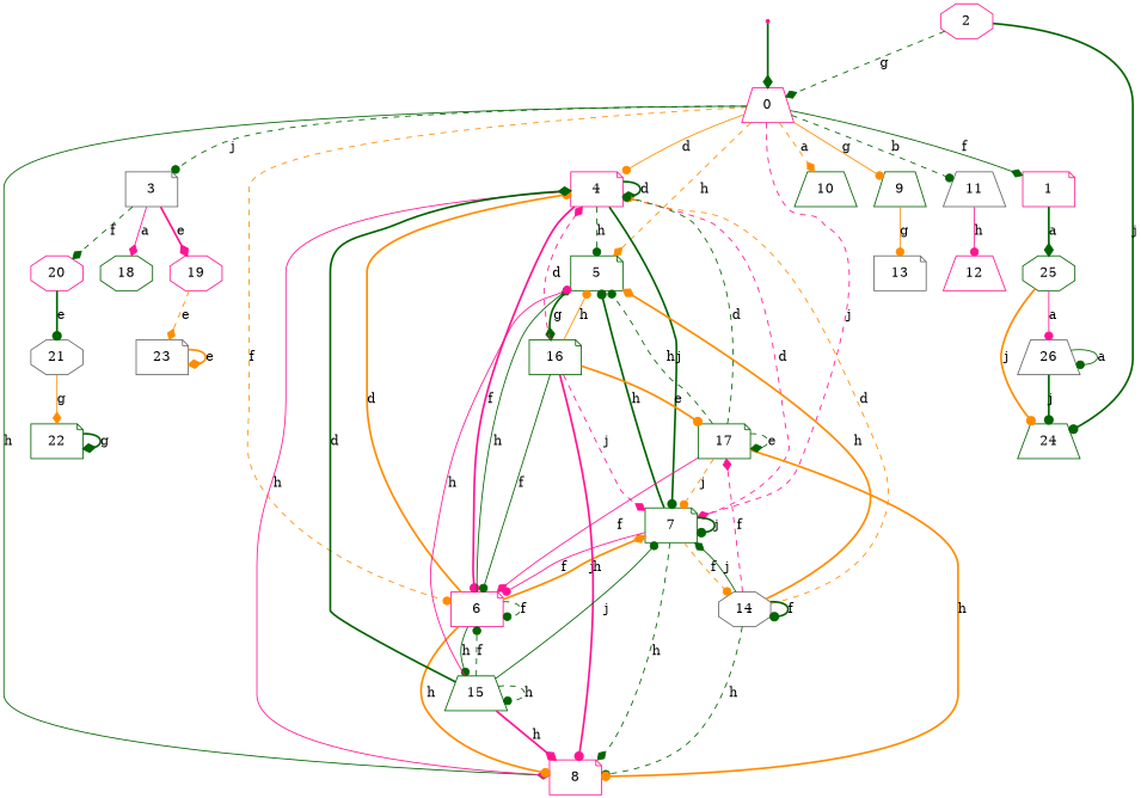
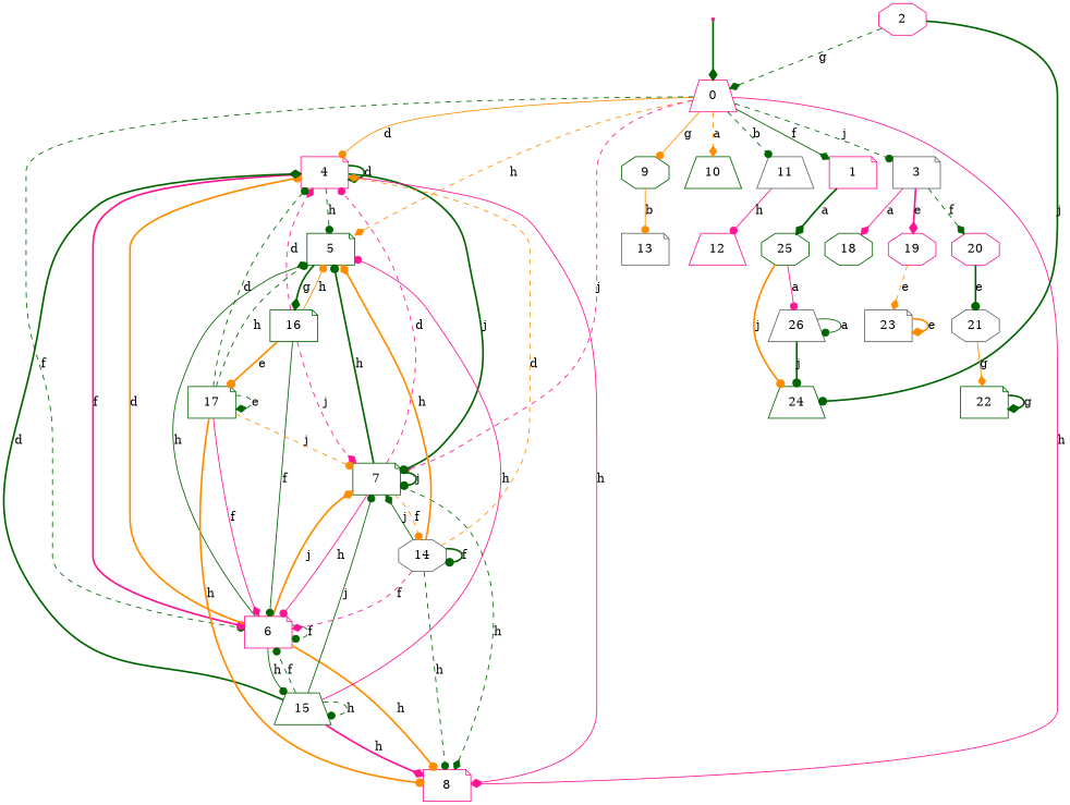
  digraph {
    rankdir=TB
    node [color=darkgreen shape=note]
    edge [arrowhead=dot color=darkgreen style=bold]
    dummy0 [color=deeppink shape=point]
    0 [color=deeppink shape=trapezium]
    1 [color=deeppink]
    3 [color=gray40]
    4 [color=deeppink]
    5
    6 [color=deeppink]
    7
    8 [color=deeppink]
-   9 [shape=trapezium]
+   9 [shape=octagon]
    10 [shape=trapezium]
    11 [color=gray40 shape=trapezium]
    25 [shape=octagon]
    2 [color=deeppink shape=octagon]
    24 [shape=trapezium]
    18 [shape=octagon]
    19 [color=deeppink shape=octagon]
    20 [color=deeppink shape=octagon]
    16
    15 [shape=trapezium]
    14 [color=gray40 shape=octagon]
    13 [color=gray40]
    12 [color=deeppink shape=trapezium]
    26 [color=gray40 shape=trapezium]
    23 [color=gray40]
    21 [color=gray40 shape=octagon]
    17
    22
    dummy0 -> 0 [arrowhead=diamond]
    0 -> 1 [arrowhead=diamond label=f style=solid]
    0 -> 3 [label=j style=dashed]
    0 -> 4 [color=darkorange label=d style=solid]
    0 -> 5 [arrowhead=diamond color=darkorange label=h style=dashed]
-   0 -> 6 [color=darkorange label=f style=dashed]
+   0 -> 6 [label=f style=dashed]
    0 -> 7 [arrowhead=diamond color=deeppink label=j style=dashed]
-   0 -> 8 [arrowhead=diamond label=h style=solid]
+   0 -> 8 [arrowhead=diamond color=deeppink label=h style=solid]
    0 -> 9 [color=darkorange label=g style=solid]
    0 -> 10 [arrowhead=diamond color=darkorange label=a style=dashed]
    0 -> 11 [label=b style=dashed]
    1 -> 25 [arrowhead=diamond label=a]
    3 -> 18 [arrowhead=diamond color=deeppink label=a style=solid]
    3 -> 19 [arrowhead=diamond color=deeppink label=e]
    3 -> 20 [arrowhead=diamond label=f style=dashed]
    4 -> 4 [arrowhead=diamond label=d]
    4 -> 5 [label=h style=dashed]
    4 -> 6 [color=deeppink label=f]
    4 -> 7 [label=j]
    4 -> 8 [arrowhead=diamond color=deeppink label=h style=solid]
    5 -> 16 [arrowhead=diamond label=g]
    6 -> 4 [color=darkorange label=d]
    6 -> 5 [arrowhead=diamond label=h style=solid]
    6 -> 6 [label=f style=dashed]
    6 -> 7 [arrowhead=diamond color=darkorange label=j]
    6 -> 8 [color=darkorange label=h]
    6 -> 15 [label=h style=solid]
    7 -> 4 [color=deeppink label=d style=dashed]
    7 -> 5 [label=h]
-   7 -> 6 [color=deeppink label=f style=solid]
+   7 -> 6 [color=deeppink label=h style=solid]
    7 -> 7 [label=j]
    7 -> 8 [arrowhead=diamond label=h style=dashed]
    7 -> 14 [color=darkorange label=f style=dashed]
-   9 -> 13 [color=darkorange label=g style=solid]
+   9 -> 13 [color=darkorange label=b style=solid]
    11 -> 12 [color=deeppink label=h style=solid]
    25 -> 24 [color=darkorange label=j]
    25 -> 26 [color=deeppink label=a style=solid]
    2 -> 0 [arrowhead=diamond label=g style=dashed]
    2 -> 24 [label=j]
    19 -> 23 [arrowhead=diamond color=darkorange label=e style=dashed]
    20 -> 21 [label=e]
    16 -> 4 [arrowhead=diamond color=deeppink label=d style=dashed]
    16 -> 5 [color=darkorange label=h style=solid]
    16 -> 6 [label=f style=solid]
    16 -> 7 [arrowhead=diamond color=deeppink label=j style=dashed]
-   16 -> 8 [color=deeppink label=h]
    16 -> 17 [color=darkorange label=e]
    15 -> 4 [arrowhead=diamond label=d]
    15 -> 5 [color=deeppink label=h style=solid]
    15 -> 6 [label=f style=dashed]
    15 -> 7 [label=j style=solid]
    15 -> 8 [arrowhead=diamond color=deeppink label=h]
    15 -> 15 [label=h style=dashed]
    14 -> 4 [arrowhead=diamond color=darkorange label=d style=dashed]
    14 -> 5 [arrowhead=diamond color=darkorange label=h]
-   14 -> 17 [arrowhead=diamond color=deeppink label=f style=dashed]
+   14 -> 6 [arrowhead=diamond color=deeppink label=f style=dashed]
    14 -> 7 [arrowhead=diamond label=j style=solid]
    14 -> 8 [label=h style=dashed]
    14 -> 14 [label=f]
    26 -> 24 [label=j]
    26 -> 26 [label=a style=solid]
    23 -> 23 [arrowhead=diamond color=darkorange label=e]
    21 -> 22 [arrowhead=diamond color=darkorange label=g style=solid]
    17 -> 4 [label=d style=dashed]
    17 -> 5 [label=h style=dashed]
    17 -> 6 [arrowhead=diamond color=deeppink label=f style=solid]
    17 -> 7 [color=darkorange label=j style=dashed]
    17 -> 8 [color=darkorange label=h]
    17 -> 17 [arrowhead=diamond label=e style=dashed]
    22 -> 22 [arrowhead=diamond label=g]
  }
